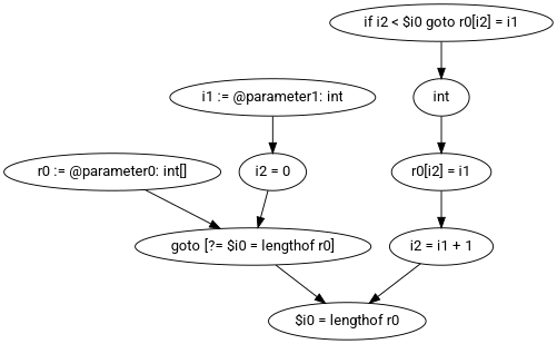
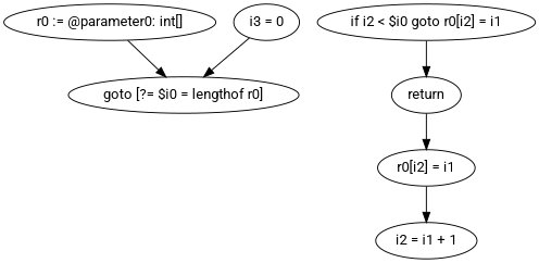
  digraph {
    fontname=Roboto
    node [fontname=Roboto]
    edge [fontname=Roboto]
    "r0 := @parameter0: int[]"
    "goto [?= $i0 = lengthof r0]"
-   "i1 := @parameter1: int"
-   "i2 = 0"
-   "$i0 = lengthof r0"
+   "i2 = 0" [label="i3 = 0"]
    n6 [label="i2 = i1 + 1"]
    "r0[i2] = i1"
    "if i2 < $i0 goto r0[i2] = i1"
-   return [label=int]
+   return
    "r0 := @parameter0: int[]" -> "goto [?= $i0 = lengthof r0]"
-   "goto [?= $i0 = lengthof r0]" -> "$i0 = lengthof r0"
-   "i1 := @parameter1: int" -> "i2 = 0"
    "i2 = 0" -> "goto [?= $i0 = lengthof r0]"
-   n6 -> "$i0 = lengthof r0"
    "r0[i2] = i1" -> n6
    "if i2 < $i0 goto r0[i2] = i1" -> return
    return -> "r0[i2] = i1"
  }
